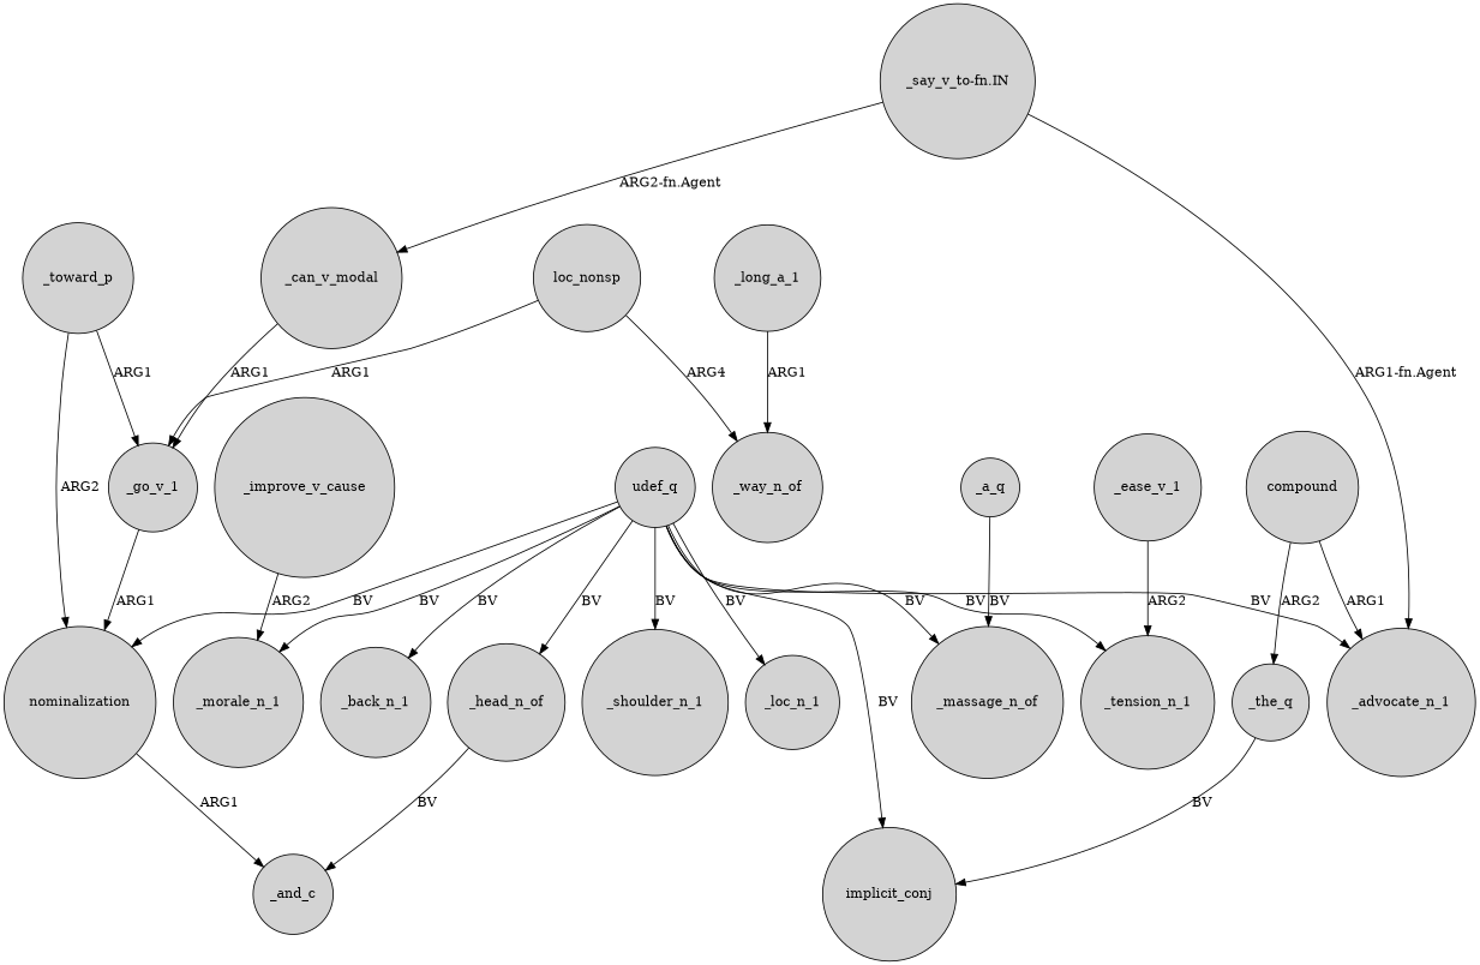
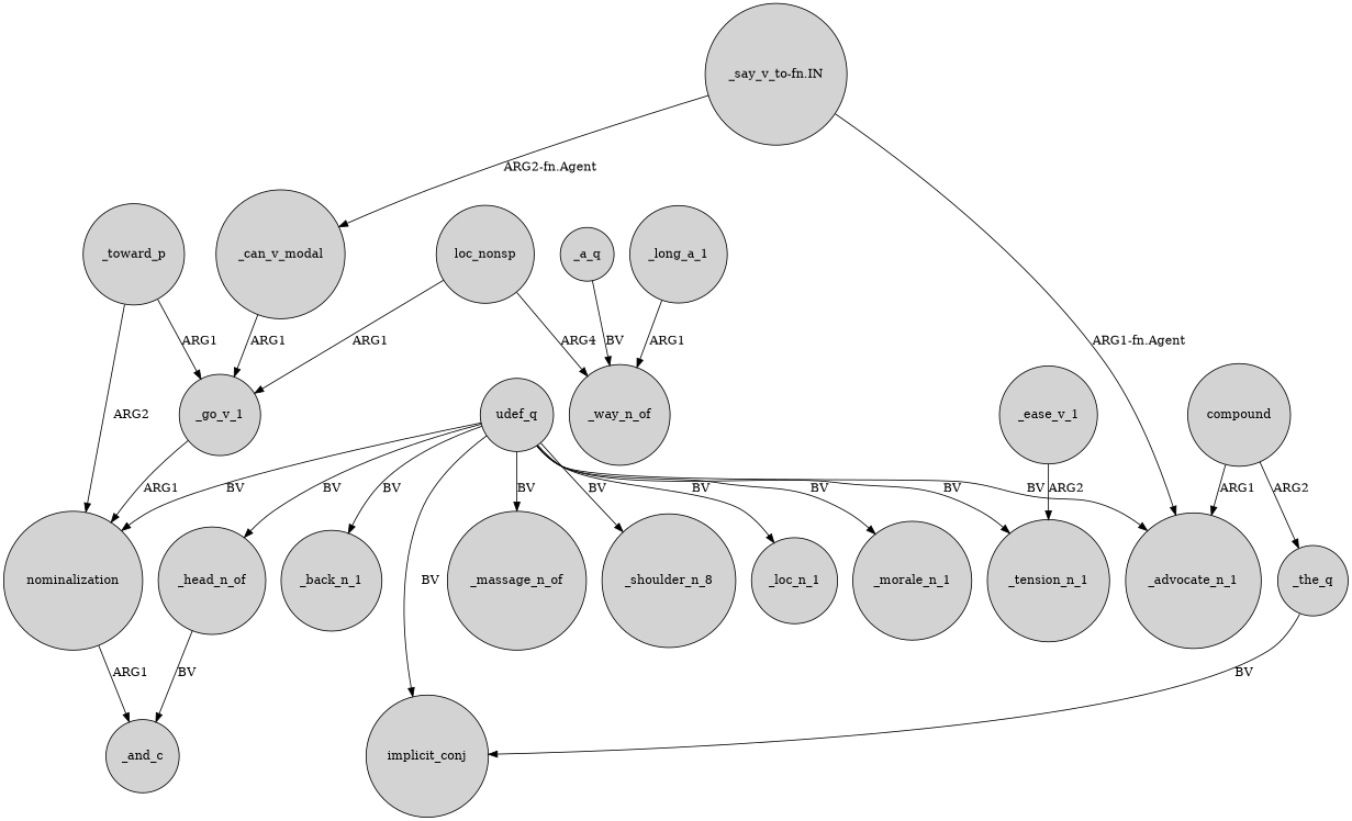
  digraph {
    node [shape=circle style=filled]
    n1 [label=_loc_n_1]
    udef_q
    _morale_n_1
    nominalization
    _back_n_1
    implicit_conj
    _advocate_n_1
    _massage_n_of
-   _shoulder_n_1
+   _shoulder_n_1 [label=_shoulder_n_8]
    _tension_n_1
    _head_n_of
    _and_c
    _the_q
    _go_v_1
    compound
    _toward_p
    _long_a_1
    _way_n_of
    loc_nonsp
    _can_v_modal
    _ease_v_1
    "_say_v_to-fn.IN"
-   _improve_v_cause
    _a_q
    udef_q -> n1 [label=BV]
    udef_q -> _morale_n_1 [label=BV]
    udef_q -> nominalization [label=BV]
    udef_q -> _back_n_1 [label=BV]
    udef_q -> implicit_conj [label=BV]
    udef_q -> _advocate_n_1 [label=BV]
    udef_q -> _massage_n_of [label=BV]
    udef_q -> _shoulder_n_1 [label=BV]
    udef_q -> _tension_n_1 [label=BV]
    udef_q -> _head_n_of [label=BV]
    nominalization -> _and_c [label=ARG1]
    _head_n_of -> _and_c [label=BV]
    _the_q -> implicit_conj [label=BV]
    _go_v_1 -> nominalization [label=ARG1]
    compound -> _advocate_n_1 [label=ARG1]
    compound -> _the_q [label=ARG2]
    _toward_p -> nominalization [label=ARG2]
    _toward_p -> _go_v_1 [label=ARG1]
    _long_a_1 -> _way_n_of [label=ARG1]
    loc_nonsp -> _go_v_1 [label=ARG1]
    loc_nonsp -> _way_n_of [label=ARG4]
    _can_v_modal -> _go_v_1 [label=ARG1]
    _ease_v_1 -> _tension_n_1 [label=ARG2]
    "_say_v_to-fn.IN" -> _advocate_n_1 [label="ARG1-fn.Agent"]
    "_say_v_to-fn.IN" -> _can_v_modal [label="ARG2-fn.Agent"]
-   _improve_v_cause -> _morale_n_1 [label=ARG2]
-   _a_q -> _massage_n_of [label=BV]
+   _a_q -> _way_n_of [label=BV]
  }
